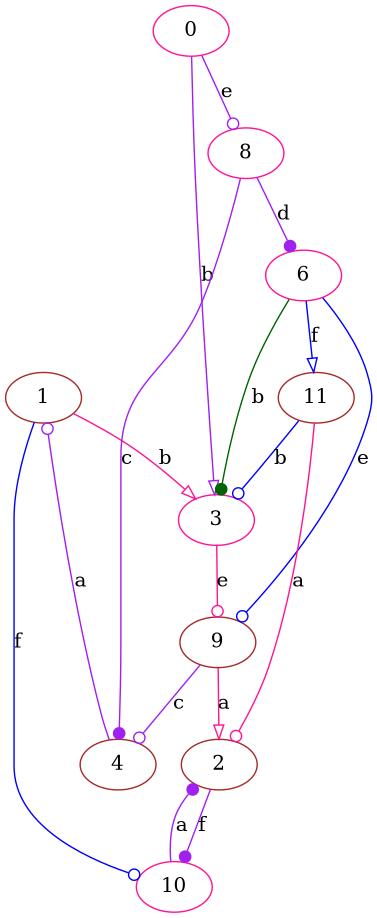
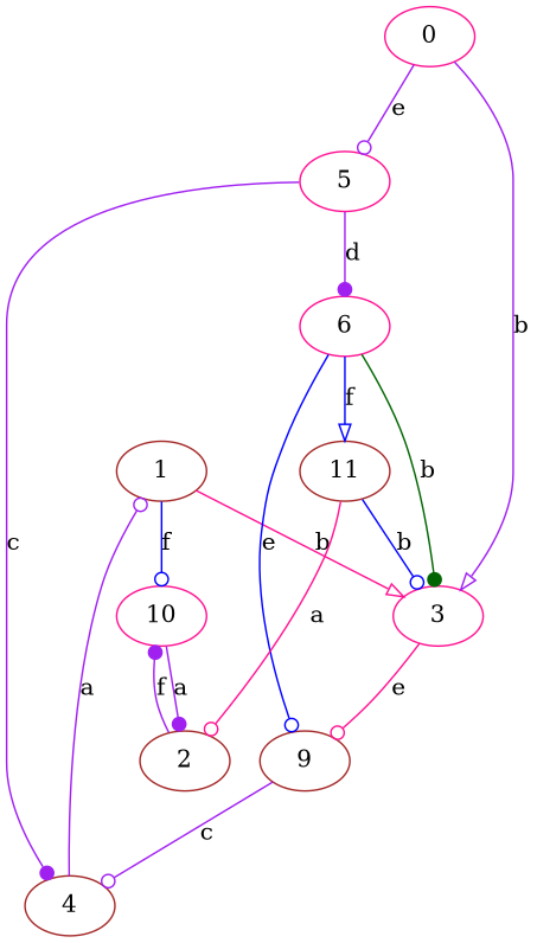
  strict digraph {
    node [color=brown]
    edge [arrowhead=odot color=purple]
    1
    3 [color=deeppink]
    10 [color=deeppink]
    9
    2
    4
    0 [color=deeppink]
-   8 [color=deeppink]
+   8 [color=deeppink label=5]
    6 [color=deeppink]
    11
    1 -> 3 [arrowhead=onormal color=deeppink label=b]
    1 -> 10 [color=blue label=f]
    3 -> 9 [color=deeppink label=e]
    10 -> 2 [arrowhead=dot label=a]
-   9 -> 2 [arrowhead=onormal color=deeppink label=a]
    9 -> 4 [label=c]
    2 -> 10 [arrowhead=dot label=f]
    4 -> 1 [label=a]
    0 -> 3 [arrowhead=onormal label=b]
    0 -> 8 [label=e]
    8 -> 4 [arrowhead=dot label=c]
    8 -> 6 [arrowhead=dot label=d]
    6 -> 3 [arrowhead=dot color=darkgreen label=b]
    6 -> 9 [color=blue label=e]
    6 -> 11 [arrowhead=onormal color=blue label=f]
    11 -> 3 [color=blue label=b]
    11 -> 2 [color=deeppink label=a]
  }
